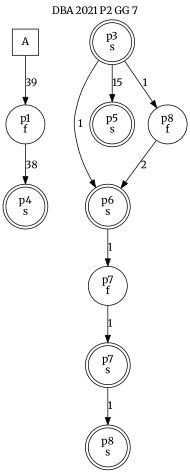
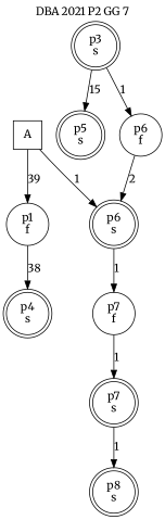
  digraph {
    fontname=Merriweather
    label=" DBA 2021 P2 GG 7 "
    labelloc=tl
    rankdir=TB
    node [fontname=Merriweather shape=doublecircle]
    edge [fontname=Merriweather]
    n1 [label=A shape=square]
    n2 [label="p1\nf" shape=circle]
    n3 [label="p4\ns"]
    n4 [label="p3\ns"]
    n5 [label="p6\ns"]
    n6 [label="p5\ns"]
-   n7 [label="p8\nf" shape=circle]
+   n7 [label="p6\nf" shape=circle]
    n8 [label="p7\nf" shape=circle]
    n9 [label="p7\ns"]
    n10 [label="p8\ns"]
    n1 -> n2 [label=39]
    n2 -> n3 [label=38]
-   n4 -> n5 [label=1]
+   n1 -> n5 [label=1]
    n4 -> n6 [label=15]
    n4 -> n7 [label=1]
    n5 -> n8 [label=1]
    n7 -> n5 [label=2]
    n8 -> n9 [label=1]
    n9 -> n10 [label=1]
  }
